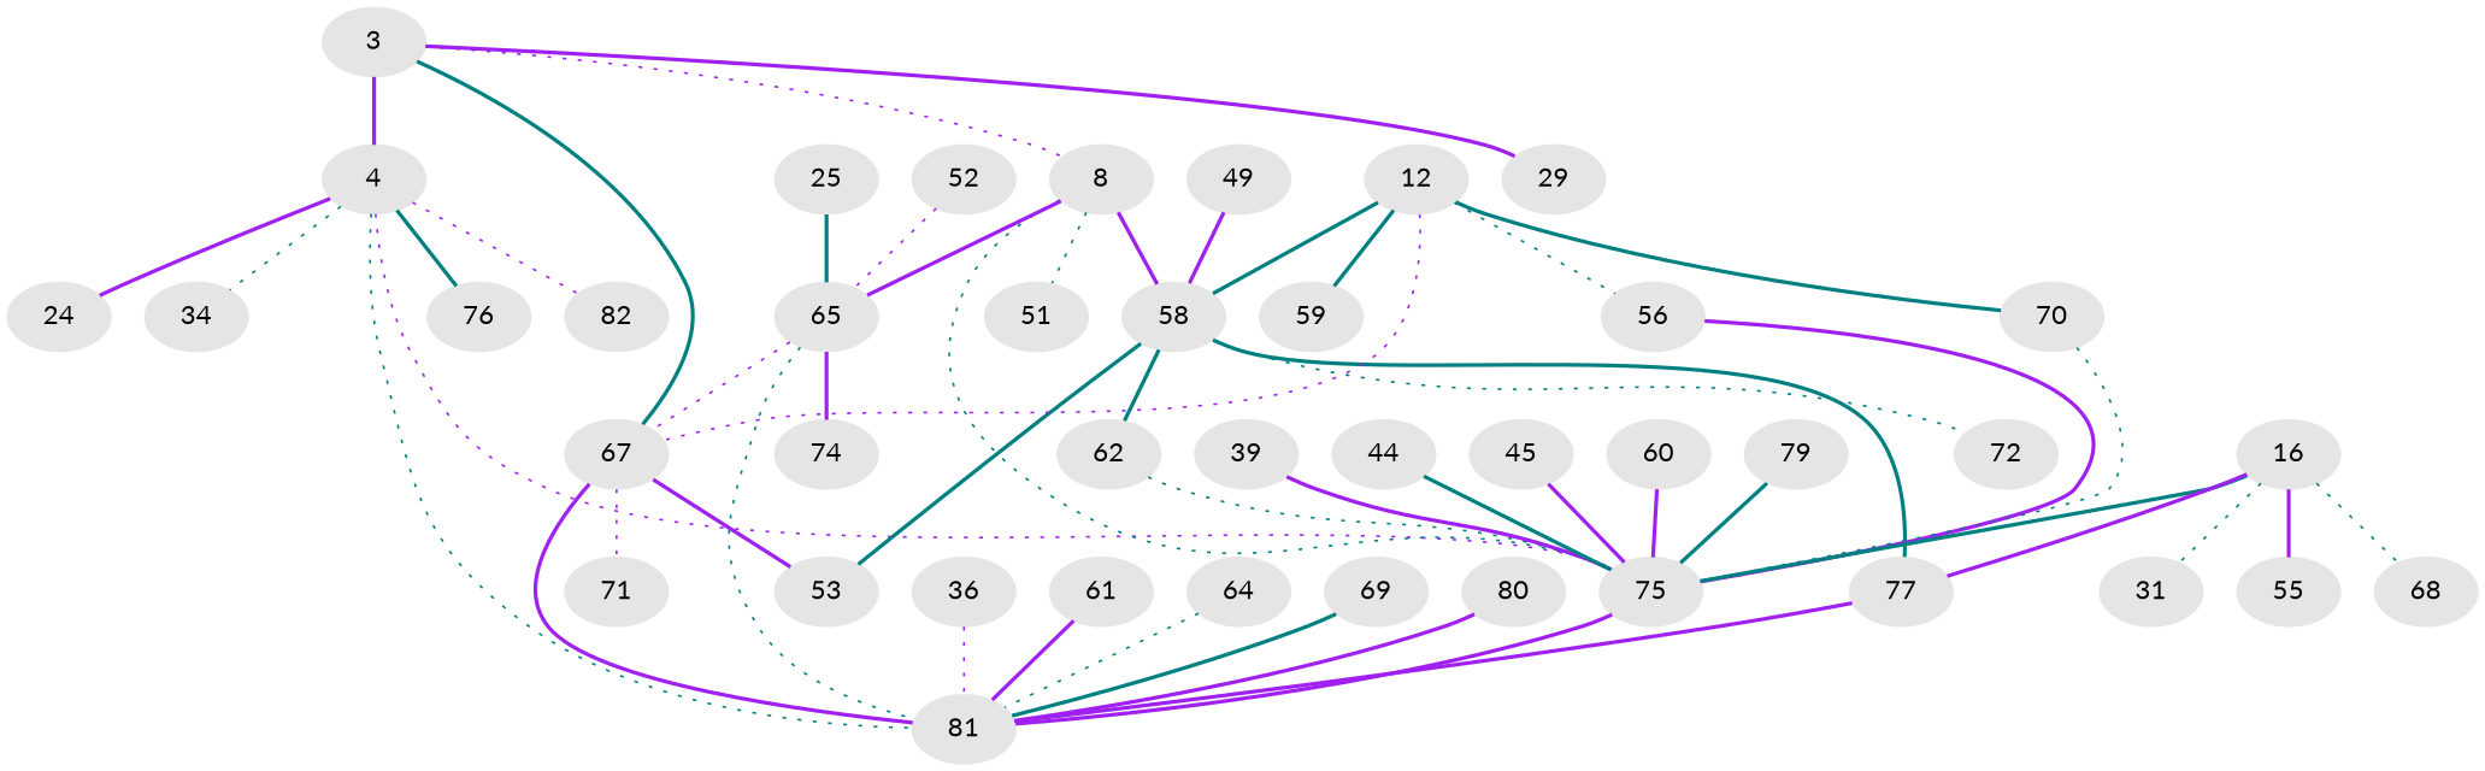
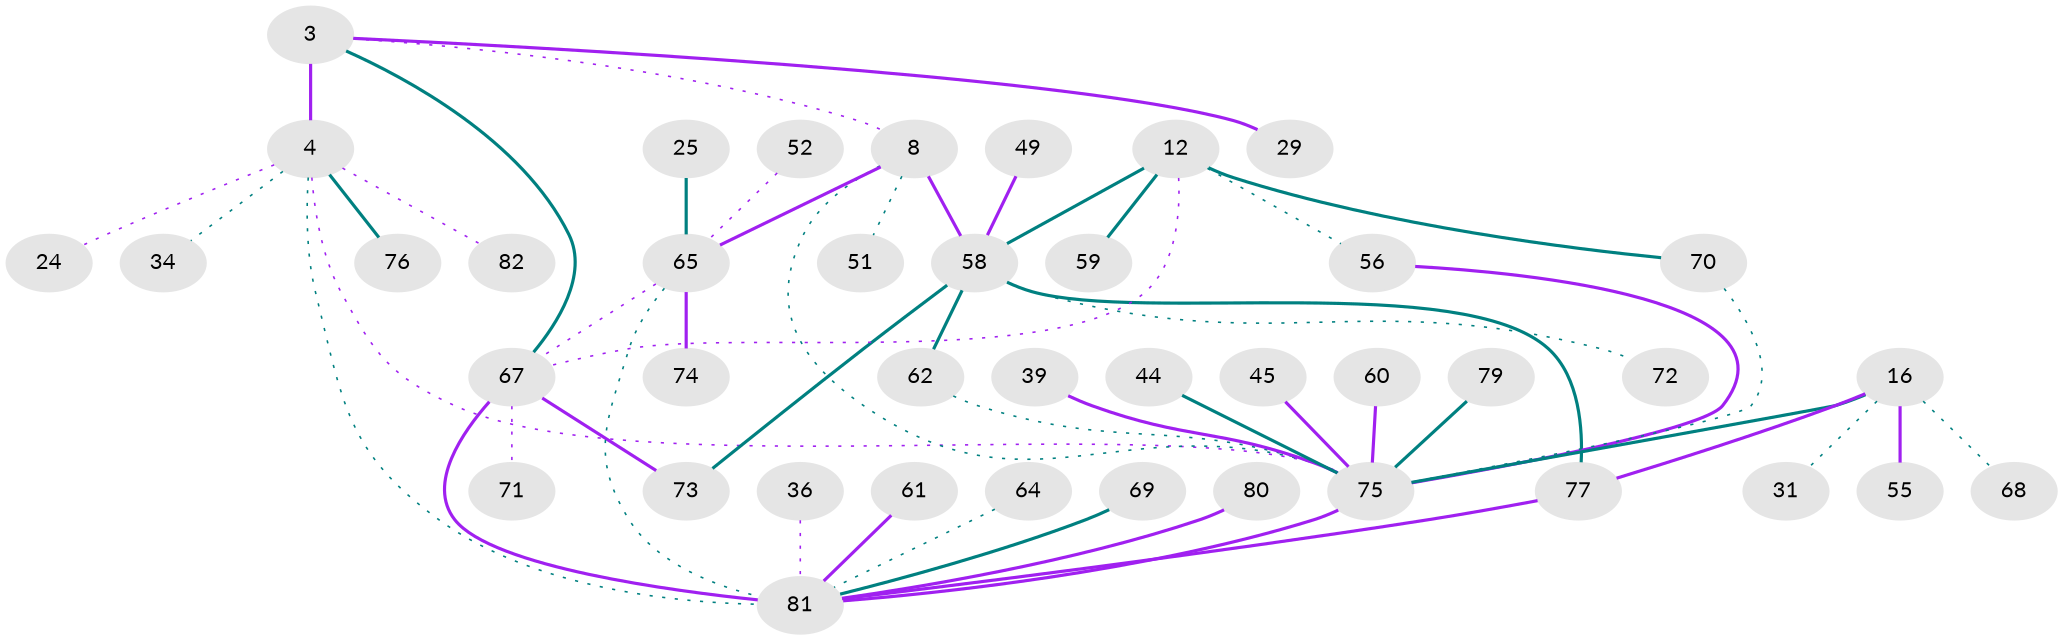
  graph {
    fontname=Lato
    node [color=gray90 fontname=Lato style=filled]
    edge [color=purple fontname=Lato style=bold]
    3 [super="+2"]
    4 [super="+1"]
    8 [super="+5"]
    29
    67 [super="+11+43+48"]
    24
    34
    75 [super="+14"]
    76 [super="+37"]
    81 [super="+23+78+53+27+28+32"]
    82
    51
    58 [super="+54+7+26+42"]
    65 [super="+19"]
-   73 [label=53]
+   73
    71 [super="+66"]
    77 [super="+63"]
    62 [super="+57"]
    72 [super="+38"]
    74 [super="+35"]
    12 [super="+9"]
    56
    59
    70 [super="+50"]
    16 [super="+15"]
    31
    55
    68
    25
    36
    39
    44
    45 [super="+22"]
    49
    52
    60 [super="+40"]
    61
    64
    69 [super="+33"]
    79 [super="+46"]
    80
    3 -- 4 [weight=4]
    3 -- 8 [style=dotted]
    3 -- 29
    3 -- 67 [color=teal]
-   4 -- 24
+   4 -- 24 [style=dotted]
    4 -- 34 [color=teal style=dotted]
    4 -- 75 [style=dotted weight=2]
    4 -- 76 [color=teal]
    4 -- 81 [color=teal style=dotted weight=2]
    4 -- 82 [style=dotted]
    8 -- 75 [color=teal style=dotted]
    8 -- 51 [color=teal style=dotted]
    8 -- 58 [weight=4]
    8 -- 65
    67 -- 81
    67 -- 73
    67 -- 71 [style=dotted]
    75 -- 81 [weight=2]
    58 -- 73 [color=teal]
    58 -- 77 [color=teal]
    58 -- 62 [color=teal]
    58 -- 72 [color=teal style=dotted]
    65 -- 67 [style=dotted]
    65 -- 81 [color=teal style=dotted weight=4]
    65 -- 74
    77 -- 81
    62 -- 75 [color=teal style=dotted]
    12 -- 67 [style=dotted weight=4]
    12 -- 58 [color=teal]
    12 -- 56 [color=teal style=dotted]
    12 -- 59 [color=teal]
    12 -- 70 [color=teal]
    56 -- 75
    70 -- 75 [color=teal style=dotted]
    16 -- 75 [color=teal weight=4]
    16 -- 77
    16 -- 31 [color=teal style=dotted]
    16 -- 55
    16 -- 68 [color=teal style=dotted]
    25 -- 65 [color=teal]
    36 -- 81 [style=dotted]
    39 -- 75
    44 -- 75 [color=teal]
    45 -- 75
    49 -- 58
    52 -- 65 [style=dotted]
    60 -- 75
    61 -- 81
    64 -- 81 [color=teal style=dotted]
    69 -- 81 [color=teal]
    79 -- 75 [color=teal]
    80 -- 81
  }
